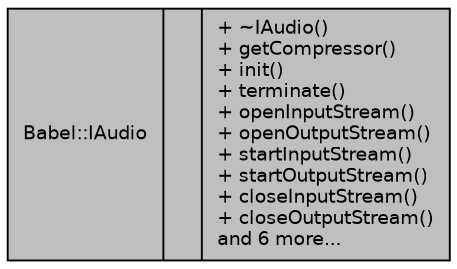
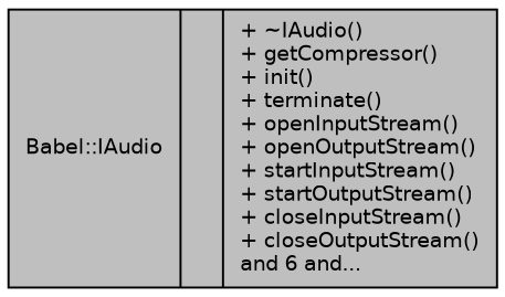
  digraph {
    rankdir=LR
-   n1 [color=black fillcolor=grey75 fontcolor=black fontname=Helvetica fontsize=10 height=0.2 label="{Babel::IAudio\n||+ ~IAudio()\l+ getCompressor()\l+ init()\l+ terminate()\l+ openInputStream()\l+ openOutputStream()\l+ startInputStream()\l+ startOutputStream()\l+ closeInputStream()\l+ closeOutputStream()\land 6 more...\l}" shape=record style=filled width=0.4]
+   n1 [color=black fillcolor=grey75 fontcolor=black fontname=Helvetica fontsize=10 height=0.2 label="{Babel::IAudio\n||+ ~IAudio()\l+ getCompressor()\l+ init()\l+ terminate()\l+ openInputStream()\l+ openOutputStream()\l+ startInputStream()\l+ startOutputStream()\l+ closeInputStream()\l+ closeOutputStream()\land 6 and...\l}" shape=record style=filled width=0.4]
  }
